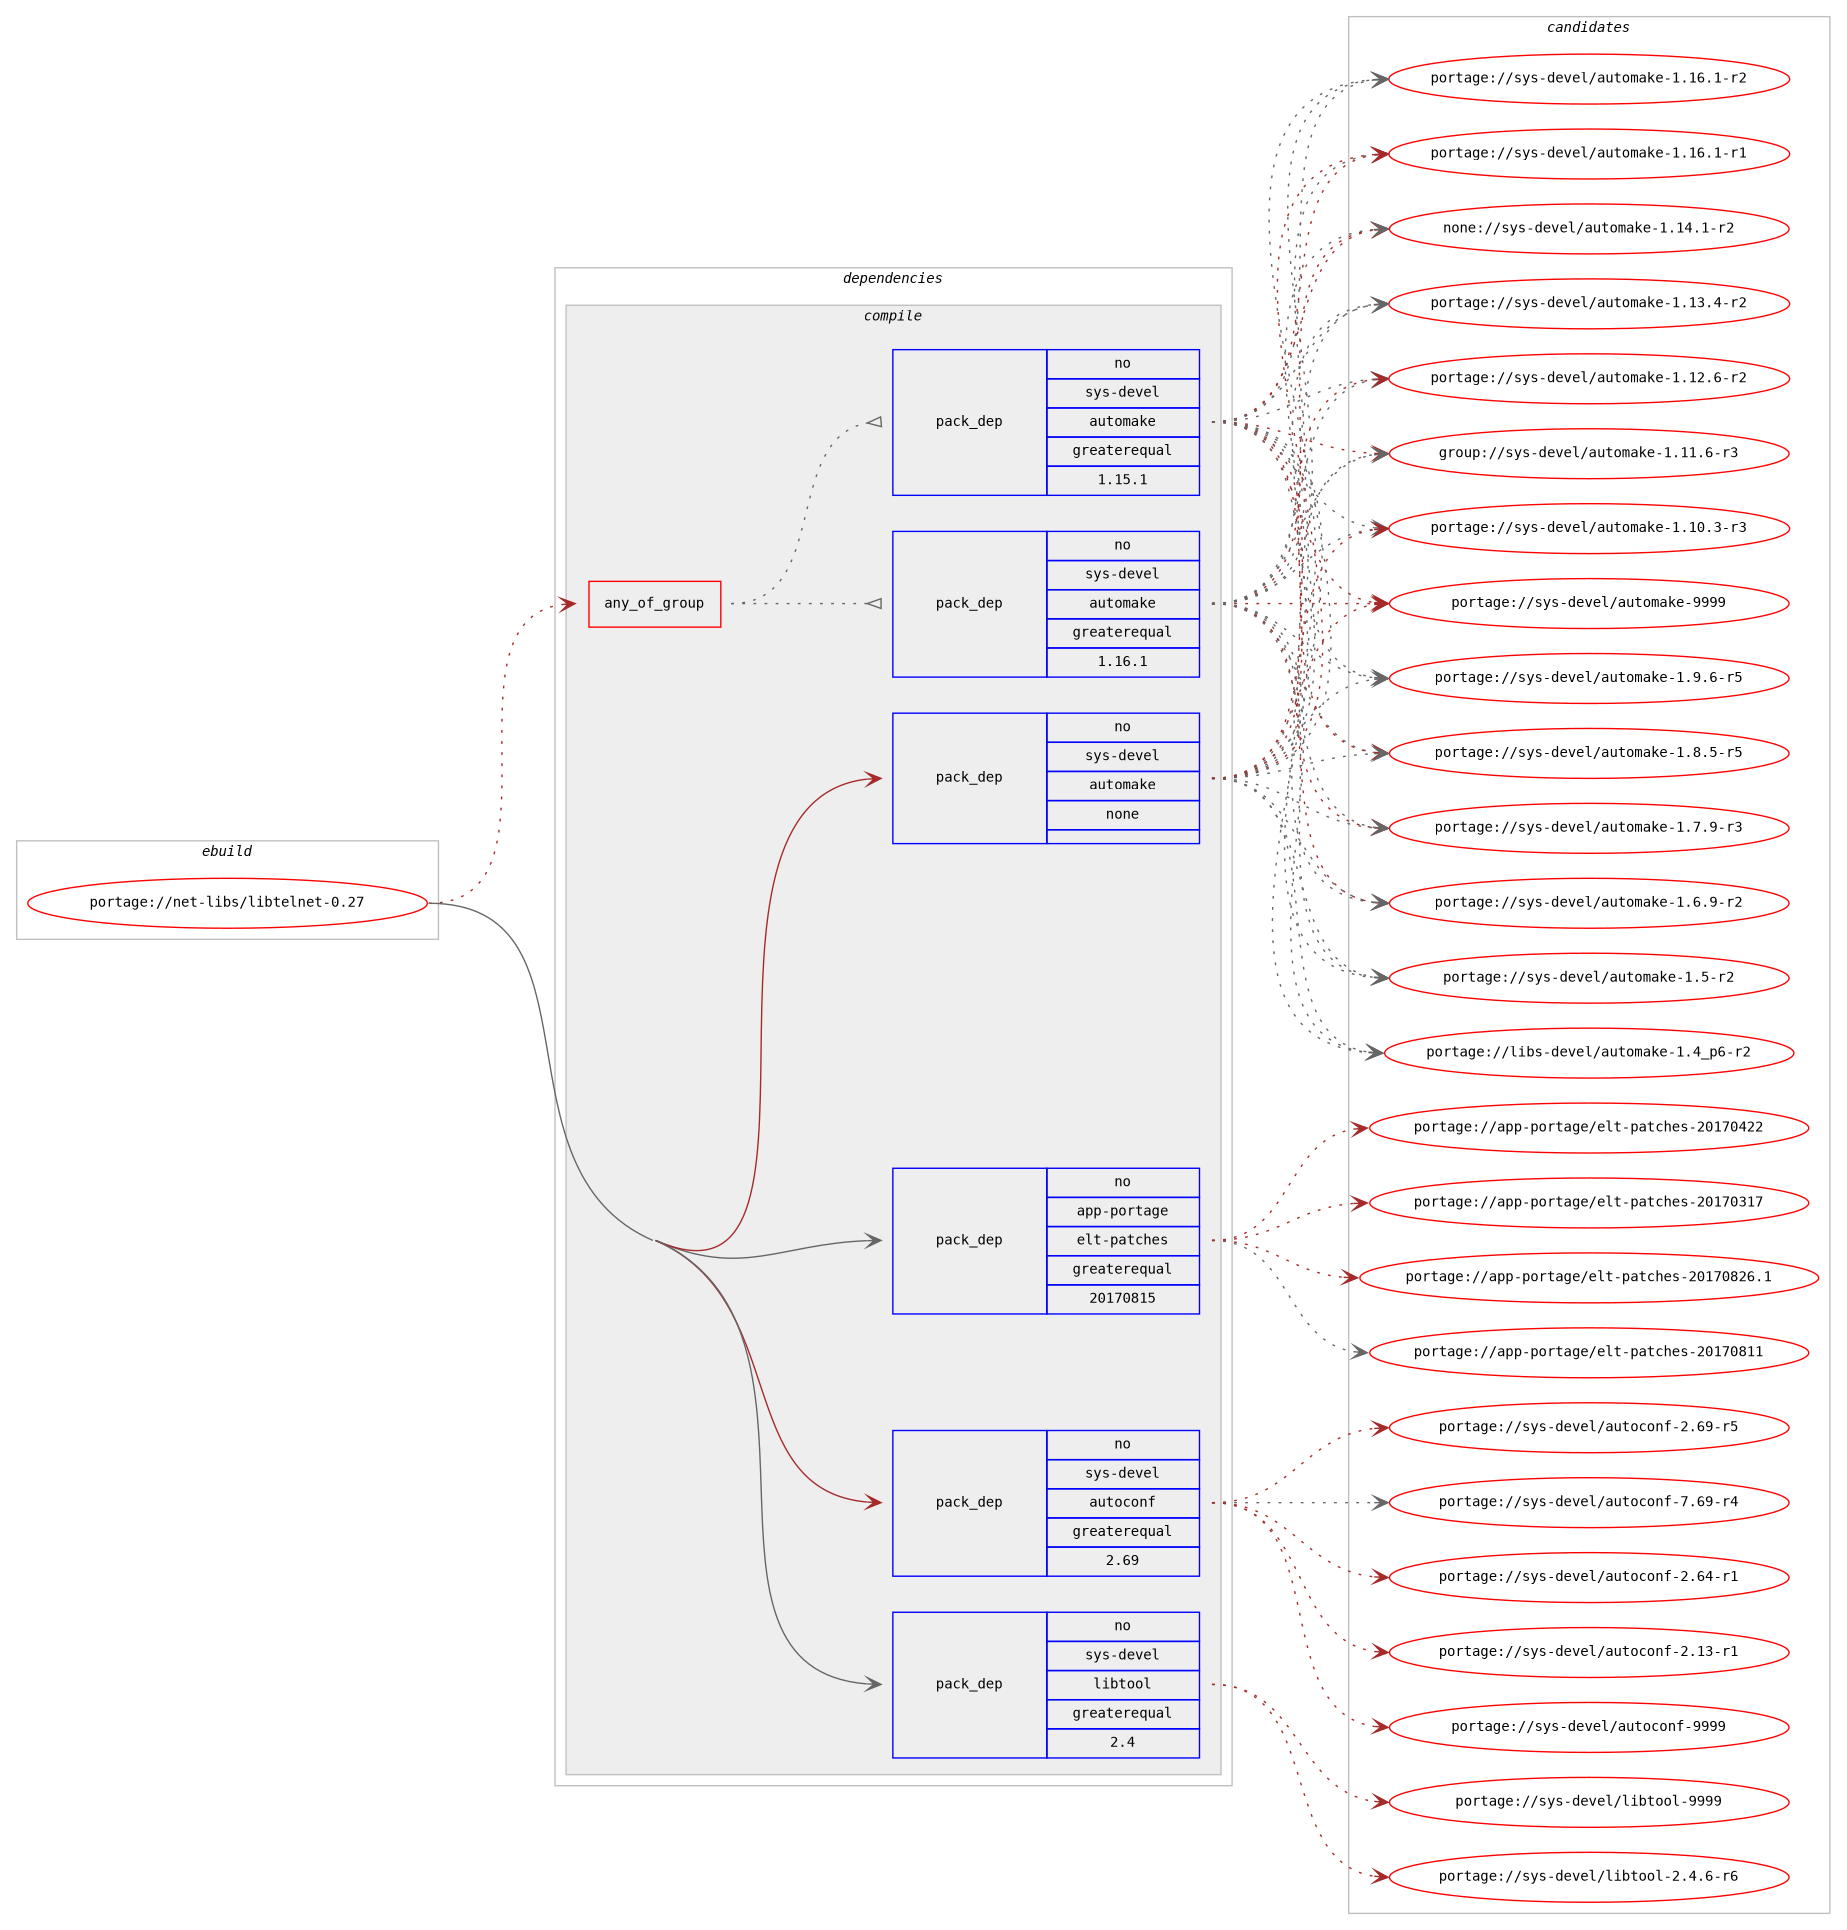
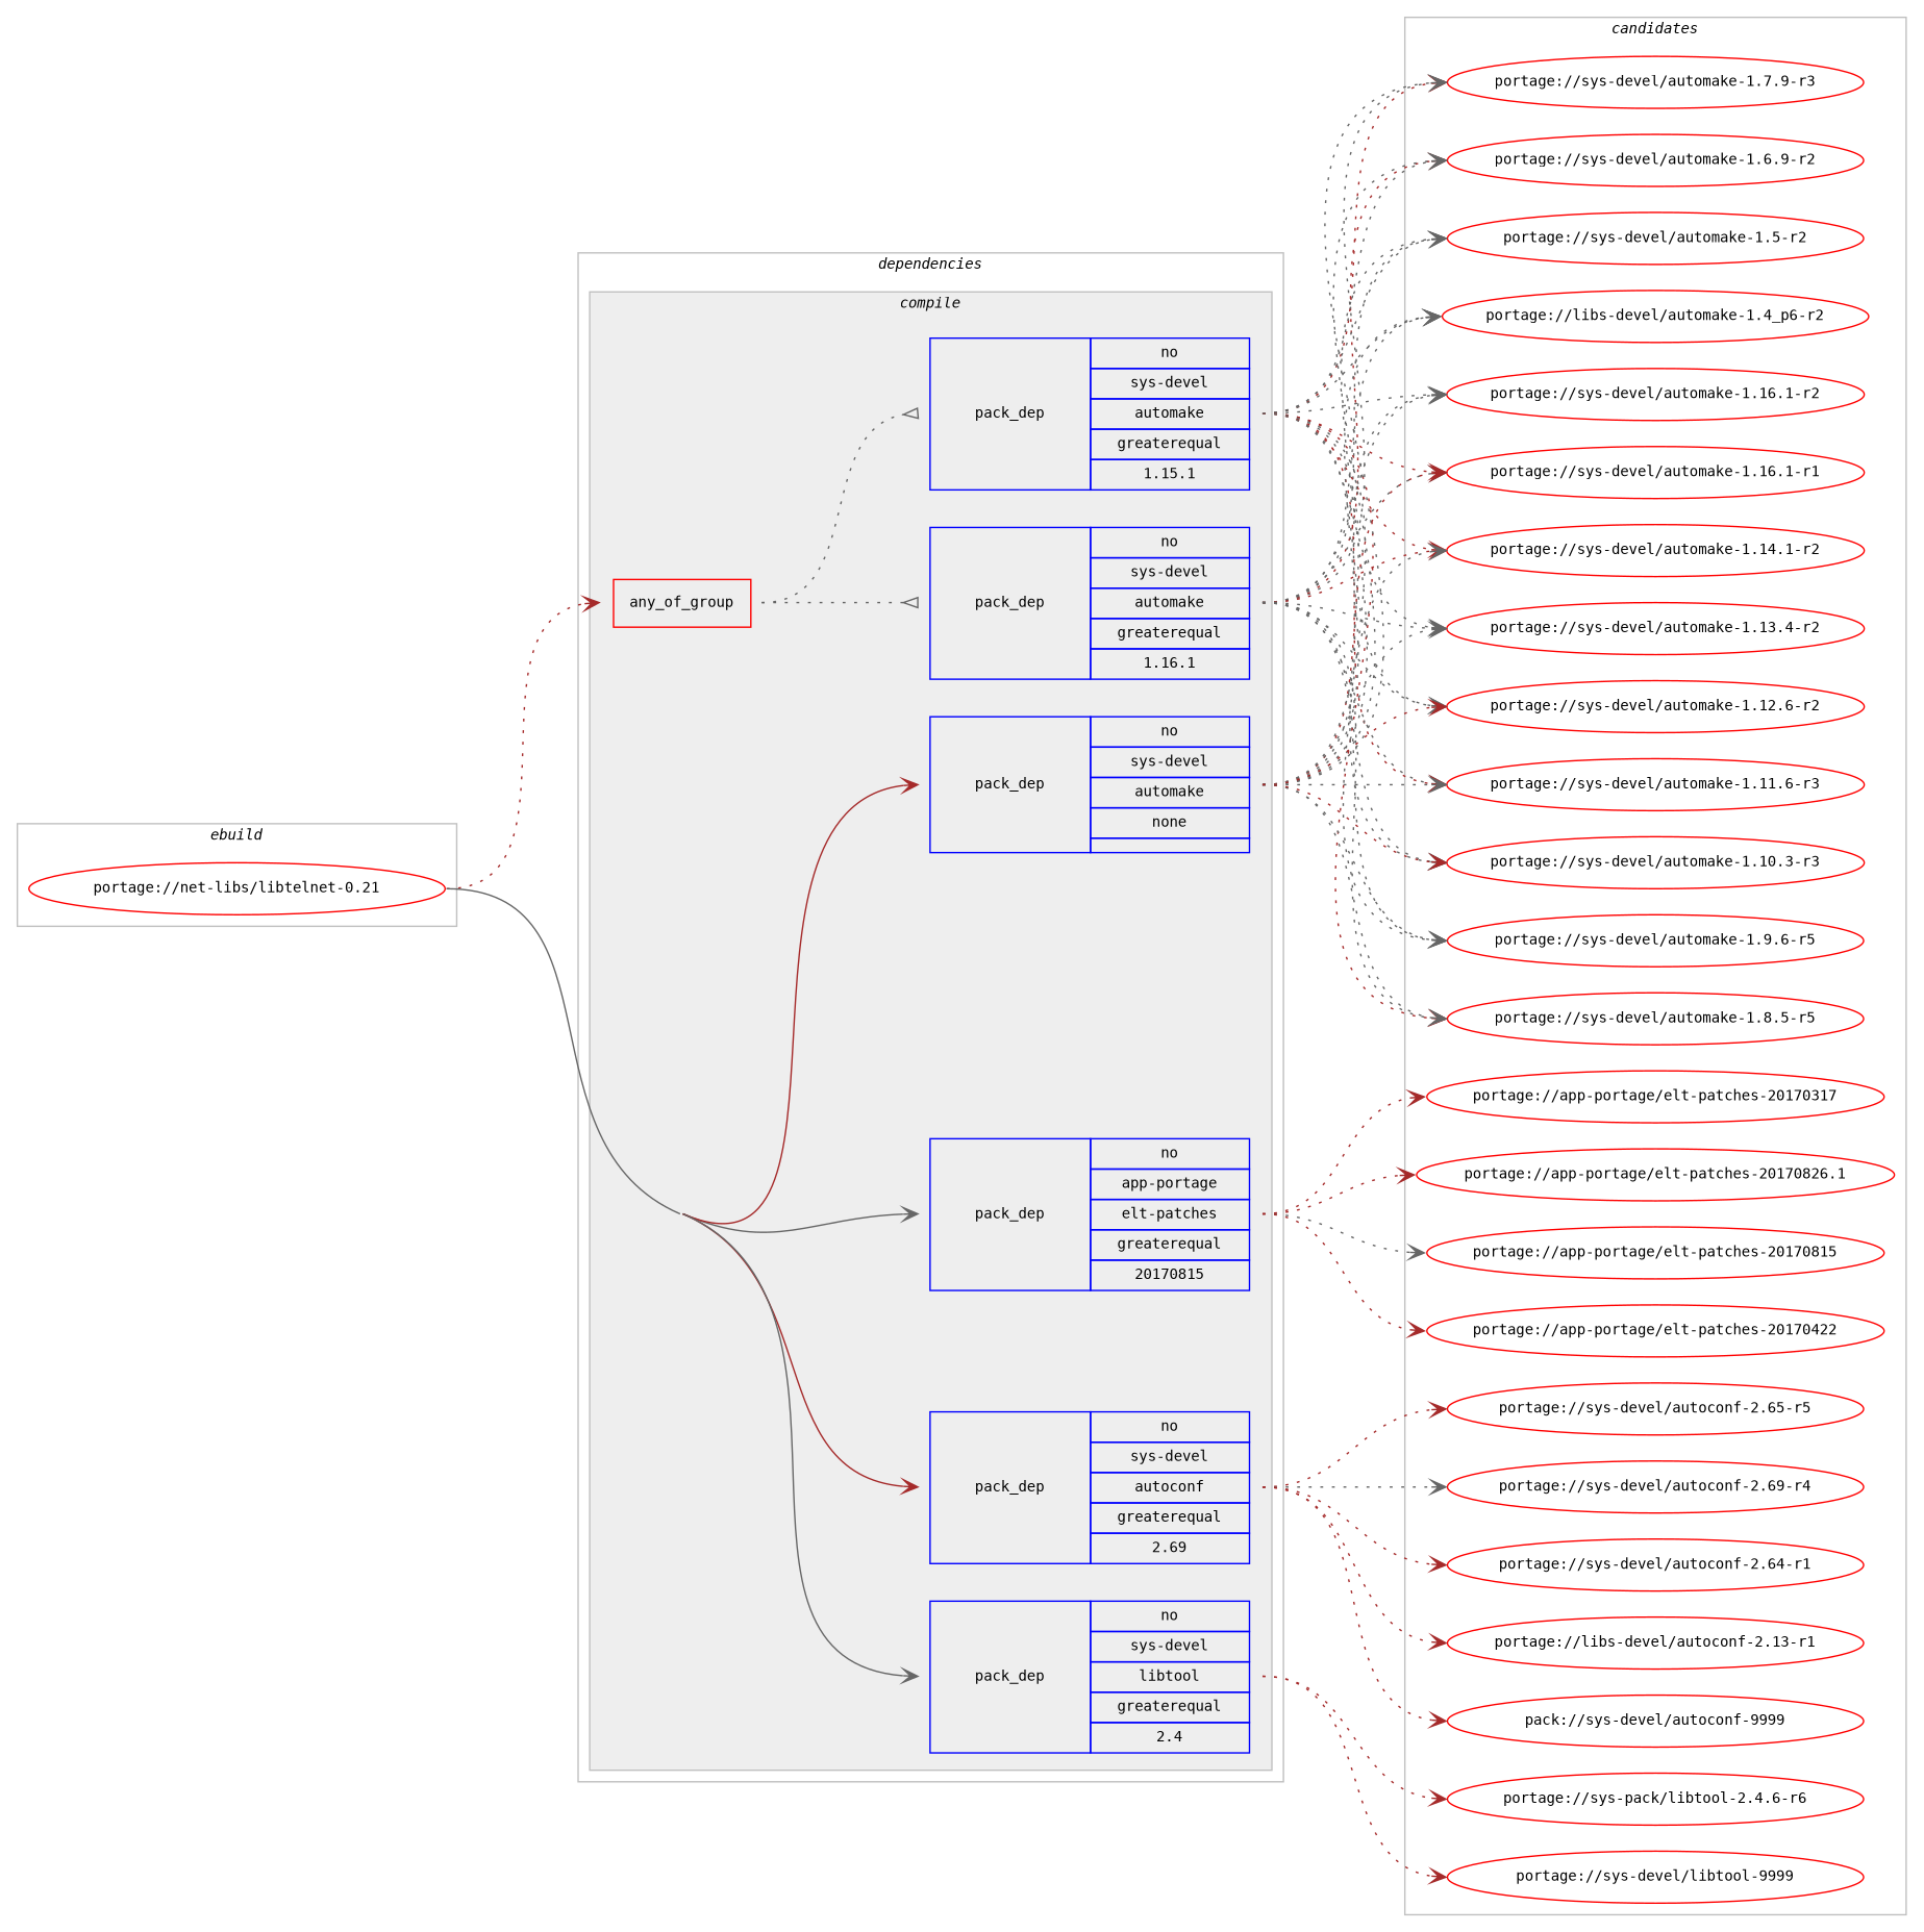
  digraph {
    compound=true
    concentrate=true
    fontname="DejaVu Sans Mono"
    fontsize=10
    newrank=true
    rankdir=LR
    ranksep=1.5
    node [color=red fontname="DejaVu Sans Mono" fontsize=10]
    edge [arrowhead=vee color=gray40 fontname="DejaVu Sans Mono" headport=w style=dotted tailport=e weight=100]
-   n1 [label="portage://net-libs/libtelnet-0.27" width=4]
+   n1 [label="portage://net-libs/libtelnet-0.21" width=4]
    n2 [color=blue label=<<TABLE BORDER="0" CELLBORDER="1" CELLSPACING="0" CELLPADDING="4" WIDTH="220"><TR><TD ROWSPAN="6" CELLPADDING="30">pack_dep</TD></TR><TR><TD WIDTH="110">no</TD></TR><TR><TD>sys-devel</TD></TR><TR><TD>automake</TD></TR><TR><TD>greaterequal</TD></TR><TR><TD>1.16.1</TD></TR></TABLE>> shape=none]
    n3 [color=blue label=<<TABLE BORDER="0" CELLBORDER="1" CELLSPACING="0" CELLPADDING="4" WIDTH="220"><TR><TD ROWSPAN="6" CELLPADDING="30">pack_dep</TD></TR><TR><TD WIDTH="110">no</TD></TR><TR><TD>sys-devel</TD></TR><TR><TD>automake</TD></TR><TR><TD>greaterequal</TD></TR><TR><TD>1.15.1</TD></TR></TABLE>> shape=none]
    n4 [label=<<TABLE BORDER="0" CELLBORDER="1" CELLSPACING="0" CELLPADDING="4"><TR><TD CELLPADDING="10">any_of_group</TD></TR></TABLE>> shape=none]
    n5 [color=blue label=<<TABLE BORDER="0" CELLBORDER="1" CELLSPACING="0" CELLPADDING="4" WIDTH="220"><TR><TD ROWSPAN="6" CELLPADDING="30">pack_dep</TD></TR><TR><TD WIDTH="110">no</TD></TR><TR><TD>app-portage</TD></TR><TR><TD>elt-patches</TD></TR><TR><TD>greaterequal</TD></TR><TR><TD>20170815</TD></TR></TABLE>> shape=none]
    n6 [color=blue label=<<TABLE BORDER="0" CELLBORDER="1" CELLSPACING="0" CELLPADDING="4" WIDTH="220"><TR><TD ROWSPAN="6" CELLPADDING="30">pack_dep</TD></TR><TR><TD WIDTH="110">no</TD></TR><TR><TD>sys-devel</TD></TR><TR><TD>autoconf</TD></TR><TR><TD>greaterequal</TD></TR><TR><TD>2.69</TD></TR></TABLE>> shape=none]
    n7 [color=blue label=<<TABLE BORDER="0" CELLBORDER="1" CELLSPACING="0" CELLPADDING="4" WIDTH="220"><TR><TD ROWSPAN="6" CELLPADDING="30">pack_dep</TD></TR><TR><TD WIDTH="110">no</TD></TR><TR><TD>sys-devel</TD></TR><TR><TD>automake</TD></TR><TR><TD>none</TD></TR><TR><TD></TD></TR></TABLE>> shape=none]
    n8 [color=blue label=<<TABLE BORDER="0" CELLBORDER="1" CELLSPACING="0" CELLPADDING="4" WIDTH="220"><TR><TD ROWSPAN="6" CELLPADDING="30">pack_dep</TD></TR><TR><TD WIDTH="110">no</TD></TR><TR><TD>sys-devel</TD></TR><TR><TD>libtool</TD></TR><TR><TD>greaterequal</TD></TR><TR><TD>2.4</TD></TR></TABLE>> shape=none]
-   n9 [label="portage://sys-devel/automake-9999" width=4]
    n10 [label="portage://sys-devel/automake-1.9.6-r5" width=4]
    n11 [label="portage://sys-devel/automake-1.8.5-r5" width=4]
    n12 [label="portage://sys-devel/automake-1.7.9-r3" width=4]
    n13 [label="portage://sys-devel/automake-1.6.9-r2" width=4]
    n14 [label="portage://sys-devel/automake-1.5-r2" width=4]
    n15 [label="portage://libs-devel/automake-1.4_p6-r2" width=4]
    n16 [label="portage://sys-devel/automake-1.16.1-r2" width=4]
    n17 [label="portage://sys-devel/automake-1.16.1-r1" width=4]
-   n18 [label="none://sys-devel/automake-1.14.1-r2" width=4]
+   n18 [label="portage://sys-devel/automake-1.14.1-r2" width=4]
    n19 [label="portage://sys-devel/automake-1.13.4-r2" width=4]
    n20 [label="portage://sys-devel/automake-1.12.6-r2" width=4]
-   n21 [label="group://sys-devel/automake-1.11.6-r3" width=4]
+   n21 [label="portage://sys-devel/automake-1.11.6-r3" width=4]
    n22 [label="portage://sys-devel/automake-1.10.3-r3" width=4]
    n23 [label="portage://app-portage/elt-patches-20170826.1" width=4]
-   n24 [label="portage://app-portage/elt-patches-20170811" width=4]
+   n24 [label="portage://app-portage/elt-patches-20170815" width=4]
    n25 [label="portage://app-portage/elt-patches-20170422" width=4]
    n26 [label="portage://app-portage/elt-patches-20170317" width=4]
-   n27 [label="portage://sys-devel/autoconf-9999" width=4]
-   n28 [label="portage://sys-devel/autoconf-2.69-r5" width=4]
-   n29 [label="portage://sys-devel/autoconf-7.69-r4" width=4]
+   n27 [label="pack://sys-devel/autoconf-9999" width=4]
+   n28 [label="portage://sys-devel/autoconf-2.65-r5" width=4]
+   n29 [label="portage://sys-devel/autoconf-2.69-r4" width=4]
    n30 [label="portage://sys-devel/autoconf-2.64-r1" width=4]
-   n31 [label="portage://sys-devel/autoconf-2.13-r1" width=4]
+   n31 [label="portage://libs-devel/autoconf-2.13-r1" width=4]
    n32 [label="portage://sys-devel/libtool-9999" width=4]
-   n33 [label="portage://sys-devel/libtool-2.4.6-r6" width=4]
+   n33 [label="portage://sys-pack/libtool-2.4.6-r6" width=4]
    subgraph cluster_1 {
      color=gray
      label=<<i>ebuild</i>>
      rank=same
      n1
    }
    subgraph cluster_2 {
      color=gray
      label=<<i>dependencies</i>>
      subgraph cluster_3 {
        color=gray
        fillcolor="#eeeeee"
        label=<<i>compile</i>>
        style=filled
        subgraph sub_4 {
          color=gray
          fillcolor="#eeeeee"
          label=<<i>compile</i>>
          style=filled
          n4
          subgraph sub_5 {
            color=gray
            fillcolor="#eeeeee"
            label=<<i>compile</i>>
            style=filled
            n2
          }
          subgraph sub_6 {
            color=gray
            fillcolor="#eeeeee"
            label=<<i>compile</i>>
            style=filled
            n3
          }
        }
        subgraph sub_7 {
          color=gray
          fillcolor="#eeeeee"
          label=<<i>compile</i>>
          style=filled
          n5
        }
        subgraph sub_8 {
          color=gray
          fillcolor="#eeeeee"
          label=<<i>compile</i>>
          style=filled
          n6
        }
        subgraph sub_9 {
          color=gray
          fillcolor="#eeeeee"
          label=<<i>compile</i>>
          style=filled
          n7
        }
        subgraph sub_10 {
          color=gray
          fillcolor="#eeeeee"
          label=<<i>compile</i>>
          style=filled
          n8
        }
      }
      subgraph cluster_11 {
        color=gray
        fillcolor="#eeeeee"
        label=<<i>compile and run</i>>
        style=filled
      }
      subgraph cluster_12 {
        color=gray
        fillcolor="#eeeeee"
        label=<<i>run</i>>
        style=filled
      }
    }
    subgraph cluster_13 {
      color=gray
      label=<<i>candidates</i>>
      rank=same
      subgraph sub_14 {
        color=black
        label=<<i>candidates</i>>
        nodesep=1
        rank=same
-       n9
        n10
        n11
        n12
        n13
        n14
        n15
        n16
        n17
        n18
        n19
        n20
        n21
        n22
      }
      subgraph sub_15 {
        color=black
        label=<<i>candidates</i>>
        nodesep=1
        rank=same
-       n9
        n10
        n11
        n12
        n13
        n14
        n15
        n16
        n17
        n18
        n19
        n20
        n21
        n22
      }
      subgraph sub_16 {
        color=black
        label=<<i>candidates</i>>
        nodesep=1
        rank=same
        n23
        n24
        n25
        n26
      }
      subgraph sub_17 {
        color=black
        label=<<i>candidates</i>>
        nodesep=1
        rank=same
        n27
        n28
        n29
        n30
        n31
      }
      subgraph sub_18 {
        color=black
        label=<<i>candidates</i>>
        nodesep=1
        rank=same
-       n9
        n10
        n11
        n12
        n13
        n14
        n15
        n16
        n17
        n18
        n19
        n20
        n21
        n22
      }
      subgraph sub_19 {
        color=black
        label=<<i>candidates</i>>
        nodesep=1
        rank=same
        n32
        n33
      }
    }
    n1 -> n4 [color=brown weight=20]
    n1 -> n5 [style=solid weight=20]
    n1 -> n6 [color=brown style=solid weight=20]
    n1 -> n7 [color=brown style=solid weight=20]
    n1 -> n8 [style=solid weight=20]
-   n2 -> n9 [color=brown]
    n2 -> n10
    n2 -> n11
    n2 -> n12
    n2 -> n13 [color=brown]
    n2 -> n14
    n2 -> n15
    n2 -> n16
    n2 -> n17
    n2 -> n18 [color=brown]
    n2 -> n19
    n2 -> n20
    n2 -> n21
    n2 -> n22
-   n3 -> n9 [color=brown]
    n3 -> n10
    n3 -> n11 [color=brown]
    n3 -> n12 [color=brown]
    n3 -> n13
    n3 -> n14
    n3 -> n15
    n3 -> n16
    n3 -> n17 [color=brown]
    n3 -> n18 [color=brown]
    n3 -> n19
    n3 -> n20
    n3 -> n21 [color=brown]
    n3 -> n22
    n4 -> n2 [arrowhead=oinv weight=20]
    n4 -> n3 [arrowhead=oinv weight=20]
    n5 -> n23 [color=brown]
    n5 -> n24
    n5 -> n25 [color=brown]
    n5 -> n26 [color=brown]
    n6 -> n27 [color=brown]
    n6 -> n28 [color=brown]
    n6 -> n29
    n6 -> n30 [color=brown]
    n6 -> n31 [color=brown]
-   n7 -> n9 [color=brown]
    n7 -> n10
    n7 -> n11
    n7 -> n12
    n7 -> n13
    n7 -> n14
    n7 -> n15
    n7 -> n16
    n7 -> n17 [color=brown]
    n7 -> n18
    n7 -> n19
    n7 -> n20 [color=brown]
    n7 -> n21
    n7 -> n22 [color=brown]
    n8 -> n32 [color=brown]
    n8 -> n33 [color=brown]
  }
